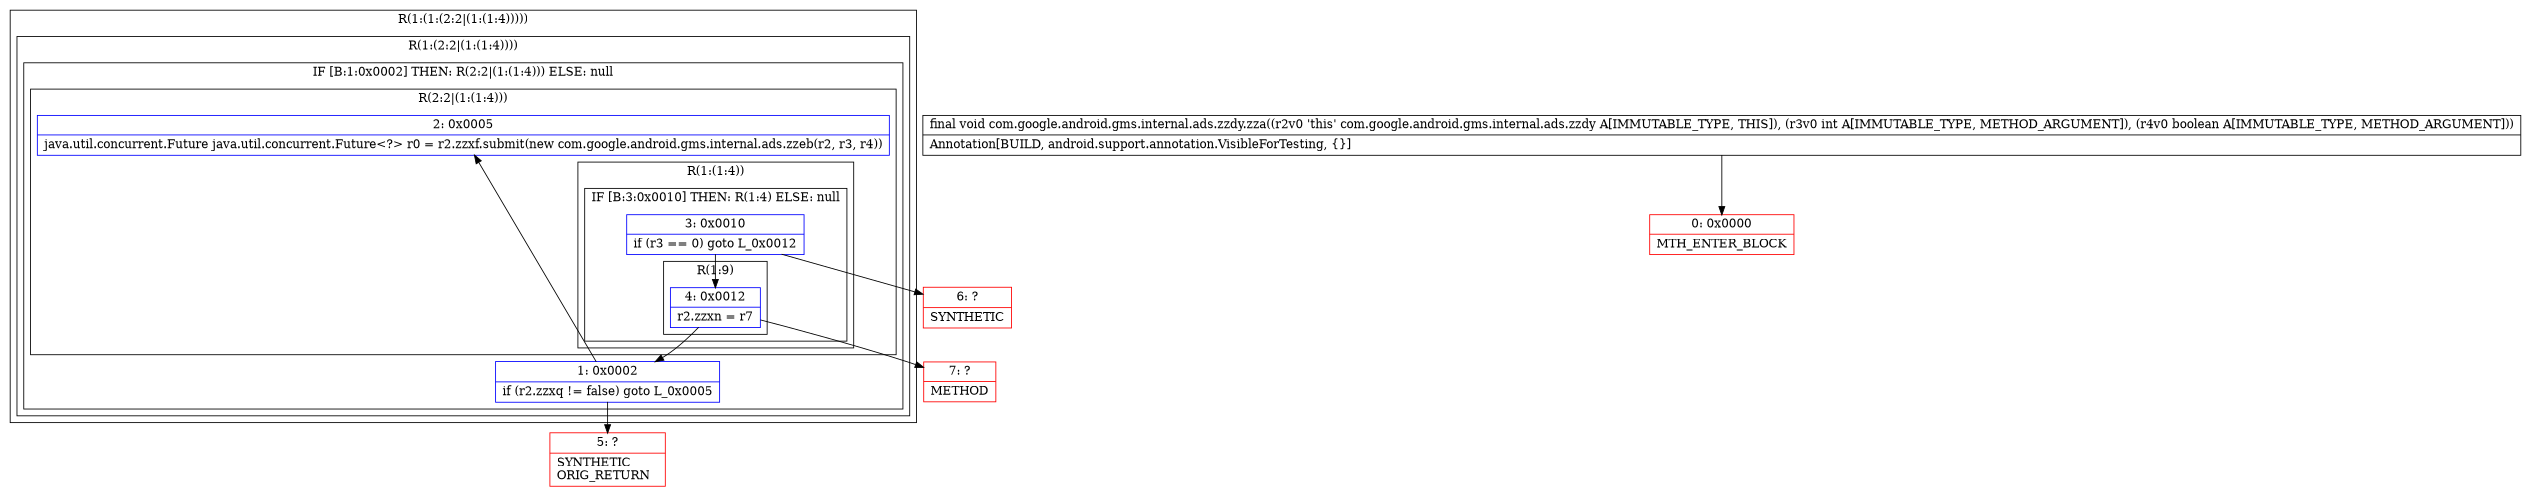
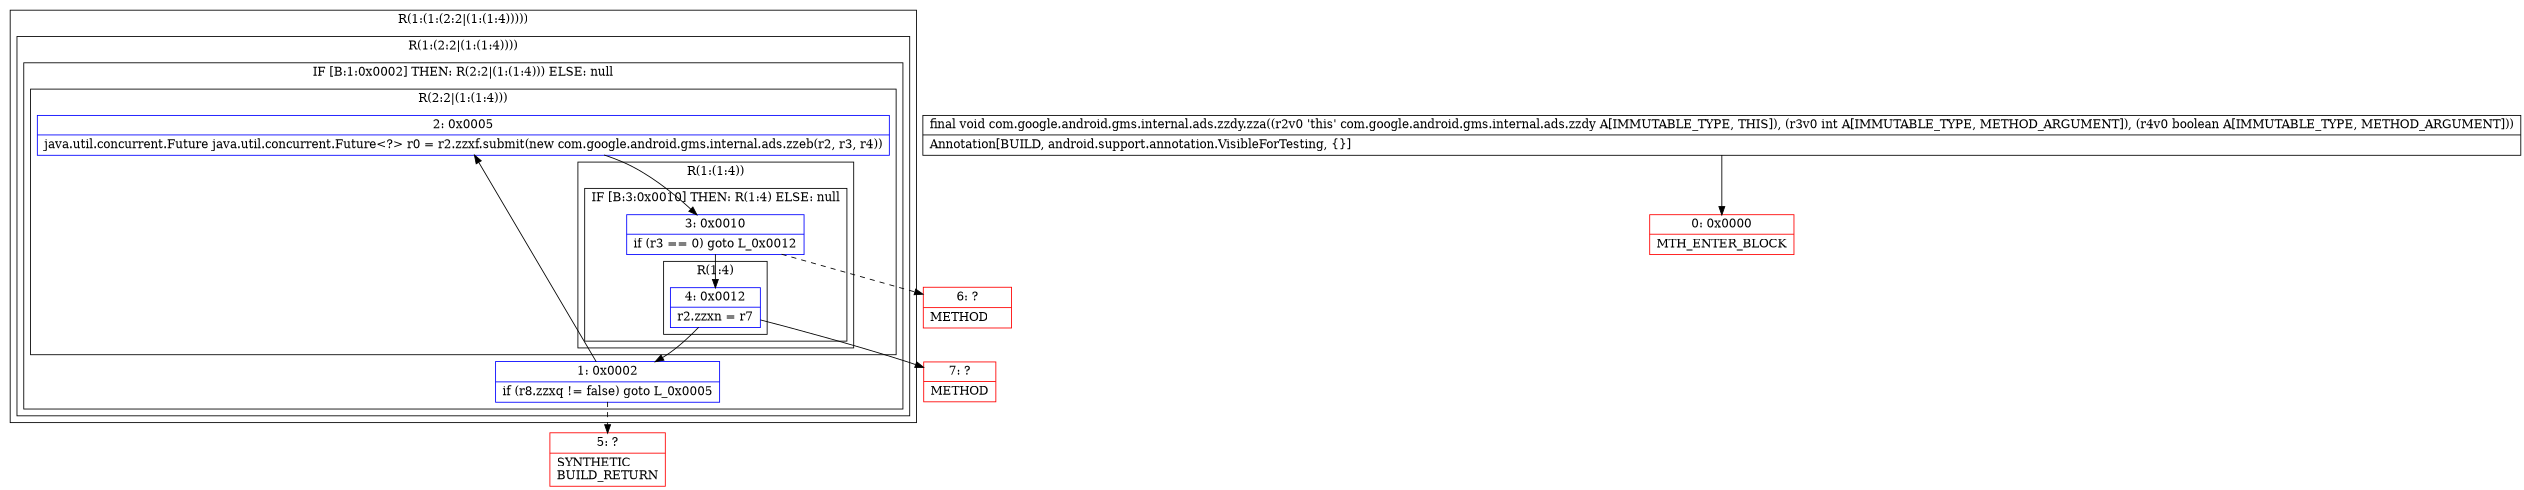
  digraph {
    node [color=blue shape=record]
    n1 [label="{4\:\ 0x0012|r2.zzxn = r7\l}"]
    n2 [label="{3\:\ 0x0010|if (r3 == 0) goto L_0x0012\l}"]
    n3 [label="{2\:\ 0x0005|java.util.concurrent.Future java.util.concurrent.Future\<?\> r0 = r2.zzxf.submit(new com.google.android.gms.internal.ads.zzeb(r2, r3, r4))\l}"]
-   n4 [label="{1\:\ 0x0002|if (r2.zzxq != false) goto L_0x0005\l}"]
+   n4 [label="{1\:\ 0x0002|if (r8.zzxq != false) goto L_0x0005\l}"]
    n5 [color=red label="{7\:\ ?|METHOD\l}"]
-   n6 [color=red label="{6\:\ ?|SYNTHETIC\l}"]
-   n7 [color=red label="{5\:\ ?|SYNTHETIC\lORIG_RETURN\l}"]
+   n6 [color=red label="{6\:\ ?|METHOD\l}"]
+   n7 [color=red label="{5\:\ ?|SYNTHETIC\lBUILD_RETURN\l}"]
    n8 [color=red label="{0\:\ 0x0000|MTH_ENTER_BLOCK\l}"]
    n9 [label="{final void com.google.android.gms.internal.ads.zzdy.zza((r2v0 'this' com.google.android.gms.internal.ads.zzdy A[IMMUTABLE_TYPE, THIS]), (r3v0 int A[IMMUTABLE_TYPE, METHOD_ARGUMENT]), (r4v0 boolean A[IMMUTABLE_TYPE, METHOD_ARGUMENT]))  | Annotation[BUILD, android.support.annotation.VisibleForTesting, \{\}]\l}" color=""]
    subgraph cluster_1 {
      label="R(1:(1:(2:2|(1:(1:4)))))"
      subgraph cluster_2 {
        label="R(1:(2:2|(1:(1:4))))"
        subgraph cluster_3 {
          label="IF [B:1:0x0002] THEN: R(2:2|(1:(1:4))) ELSE: null"
          n4
          subgraph cluster_4 {
            label="R(2:2|(1:(1:4)))"
            n3
            subgraph cluster_5 {
              label="R(1:(1:4))"
              subgraph cluster_6 {
                label="IF [B:3:0x0010] THEN: R(1:4) ELSE: null"
                n2
                subgraph cluster_7 {
-                 label="R(1:9)"
+                 label="R(1:4)"
                  n1
                }
              }
            }
          }
        }
      }
    }
    n1 -> n4
    n1 -> n5
    n2 -> n1
-   n2 -> n6 [style=solid]
+   n2 -> n6 [style=dashed]
+   n3 -> n2
    n4 -> n3
-   n4 -> n7 [style=solid]
+   n4 -> n7 [style=dashed]
    n9 -> n8
  }
